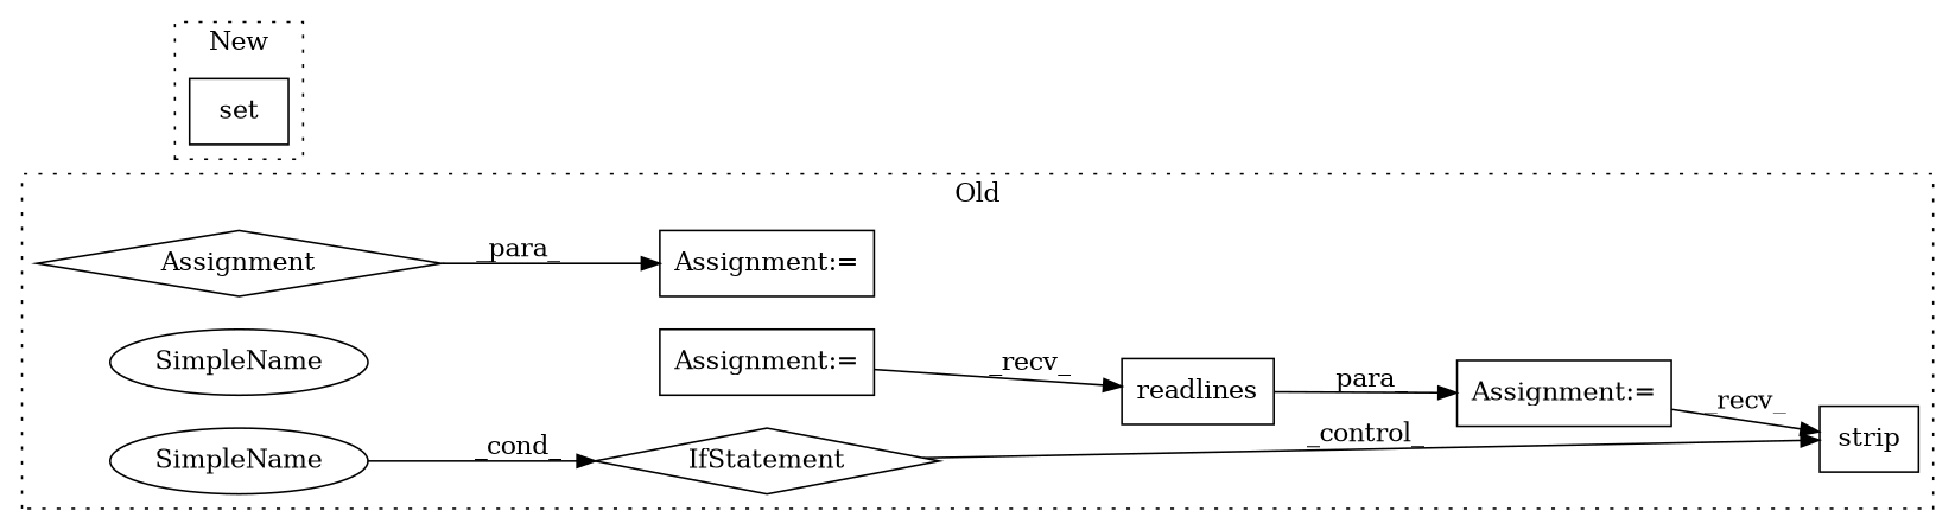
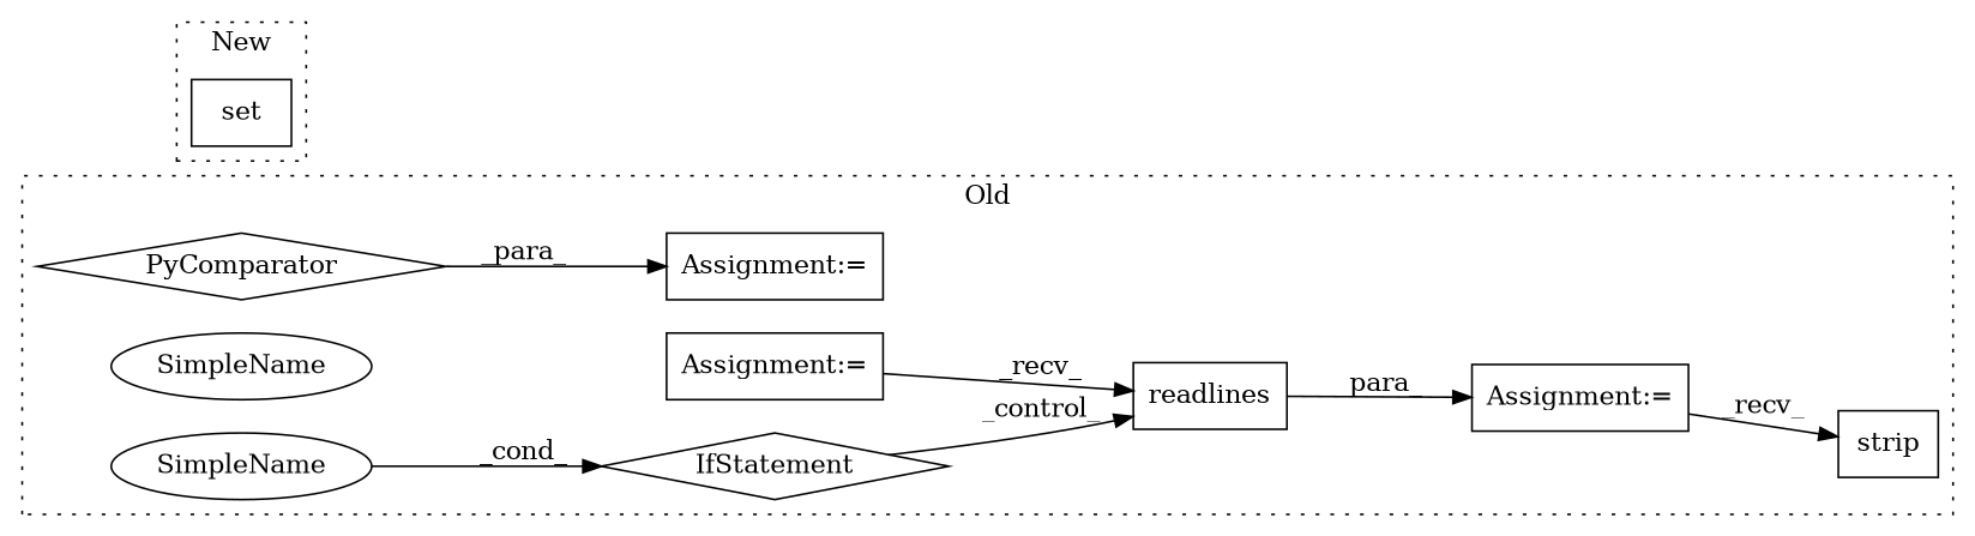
  digraph {
    rankdir=LR
    node [a=32 l=29 s=452 shape=box]
    n1 [l=11 label=readlines s=461]
    n2 [l=7 label=strip s=378]
-   n3 [a=113 label=Assignment shape=diamond]
+   n3 [a=113 label=PyComparator shape=diamond]
    n4 [a=42 l=5 label=SimpleName s=476 shape=ellipse]
    n5 [a=25 label=IfStatement shape=diamond]
    n6 [a=7 l=1 label="Assignment:=" s=358]
    n7 [a=7 l=1 label="Assignment:=" s=340]
    n8 [a=7 label="Assignment:="]
    n9 [a=42 l=5 label=SimpleName s=476 shape=ellipse]
    n10 [l=5 label=set s=320]
    subgraph cluster_1 {
      label=Old
      style=dotted
      n1
      n2
      n3
      n4
      n5
      n6
      n7
      n8
      n9
    }
    subgraph cluster_2 {
      label=New
      style=dotted
      n10
    }
    n1 -> n8 [label=_para_]
    n3 -> n6 [label=_para_]
-   n5 -> n2 [label=_control_]
+   n5 -> n1 [label=_control_]
    n7 -> n1 [label=_recv_]
    n8 -> n2 [label=_recv_]
    n9 -> n5 [label=_cond_]
  }
